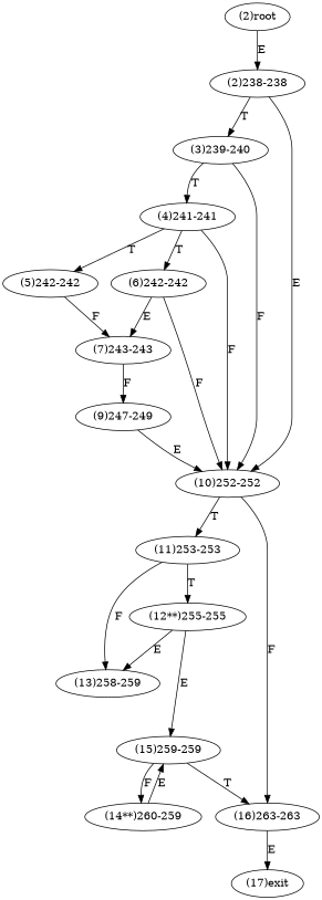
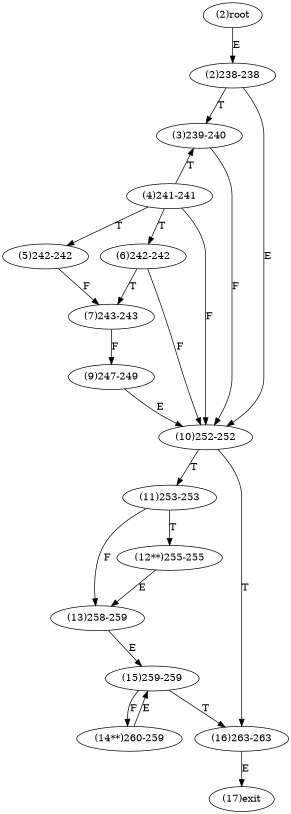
  digraph {
    n1 [label="(2)root"]
    n2 [label="(2)238-238"]
    n3 [label="(3)239-240"]
    n4 [label="(10)252-252"]
    n5 [label="(4)241-241"]
    n6 [label="(11)253-253"]
    n7 [label="(16)263-263"]
    n8 [label="(5)242-242"]
    n9 [label="(6)242-242"]
    n10 [label="(7)243-243"]
    n11 [label="(9)247-249"]
    n12 [label="(12**)255-255"]
    n13 [label="(13)258-259"]
    n14 [label="(17)exit"]
    n15 [label="(15)259-259"]
    n16 [label="(14**)260-259"]
    n1 -> n2 [label=E]
    n2 -> n3 [label=T]
    n2 -> n4 [label=E]
    n3 -> n4 [label=F]
-   n3 -> n5 [label=T]
+   n5 -> n3 [label=T]
    n4 -> n6 [label=T]
-   n4 -> n7 [label=F]
+   n4 -> n7 [label=T]
    n5 -> n4 [label=F]
    n5 -> n8 [label=T]
    n5 -> n9 [label=T]
    n6 -> n12 [label=T]
    n6 -> n13 [label=F]
    n7 -> n14 [label=E]
    n8 -> n10 [label=F]
    n9 -> n4 [label=F]
-   n9 -> n10 [label=E]
+   n9 -> n10 [label=T]
    n10 -> n11 [label=F]
    n11 -> n4 [label=E]
    n12 -> n13 [label=E]
-   n12 -> n15 [label=E]
+   n13 -> n15 [label=E]
    n15 -> n7 [label=T]
    n15 -> n16 [label=F]
    n16 -> n15 [label=E]
  }
